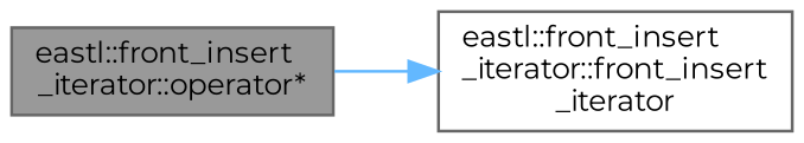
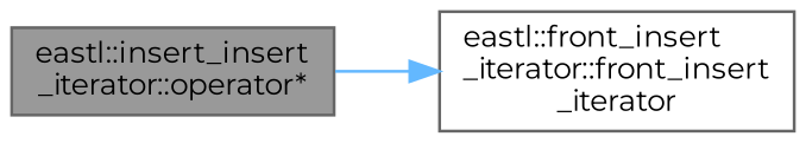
  digraph {
    rankdir=LR
    fontname=Montserrat
    node [fontname=Montserrat fontsize=10 shape=box style=filled]
-   n1 [color=gray40 fillcolor=grey60 fontcolor=black height=0.2 label="eastl::front_insert\l_iterator::operator*" width=0.4]
+   n1 [color=gray40 fillcolor=grey60 fontcolor=black height=0.2 label="eastl::insert_insert\l_iterator::operator*" width=0.4]
    n2 [color=grey40 fillcolor=white height=0.2 label="eastl::front_insert\l_iterator::front_insert\l_iterator" width=0.4]
    n1 -> n2 [color=steelblue1 fontname=Montserrat fontsize=10 labelfontname=Helvetica labelfontsize=10 style=solid]
  }
